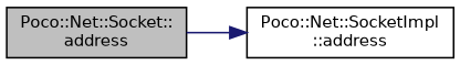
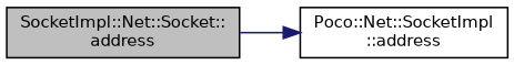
  digraph {
    rankdir=LR
    node [color=black fontname=Helvetica fontsize=10 shape=record style=filled]
-   n1 [fillcolor=grey75 fontcolor=black height=0.2 label="Poco::Net::Socket::\laddress" width=0.4]
+   n1 [fillcolor=grey75 fontcolor=black height=0.2 label="SocketImpl::Net::Socket::\laddress" width=0.4]
    n2 [fillcolor=white height=0.2 label="Poco::Net::SocketImpl\l::address" width=0.4]
    n1 -> n2 [color=midnightblue fontname=Helvetica fontsize=10 labelfontname=Helvetica labelfontsize=10 style=solid]
  }
